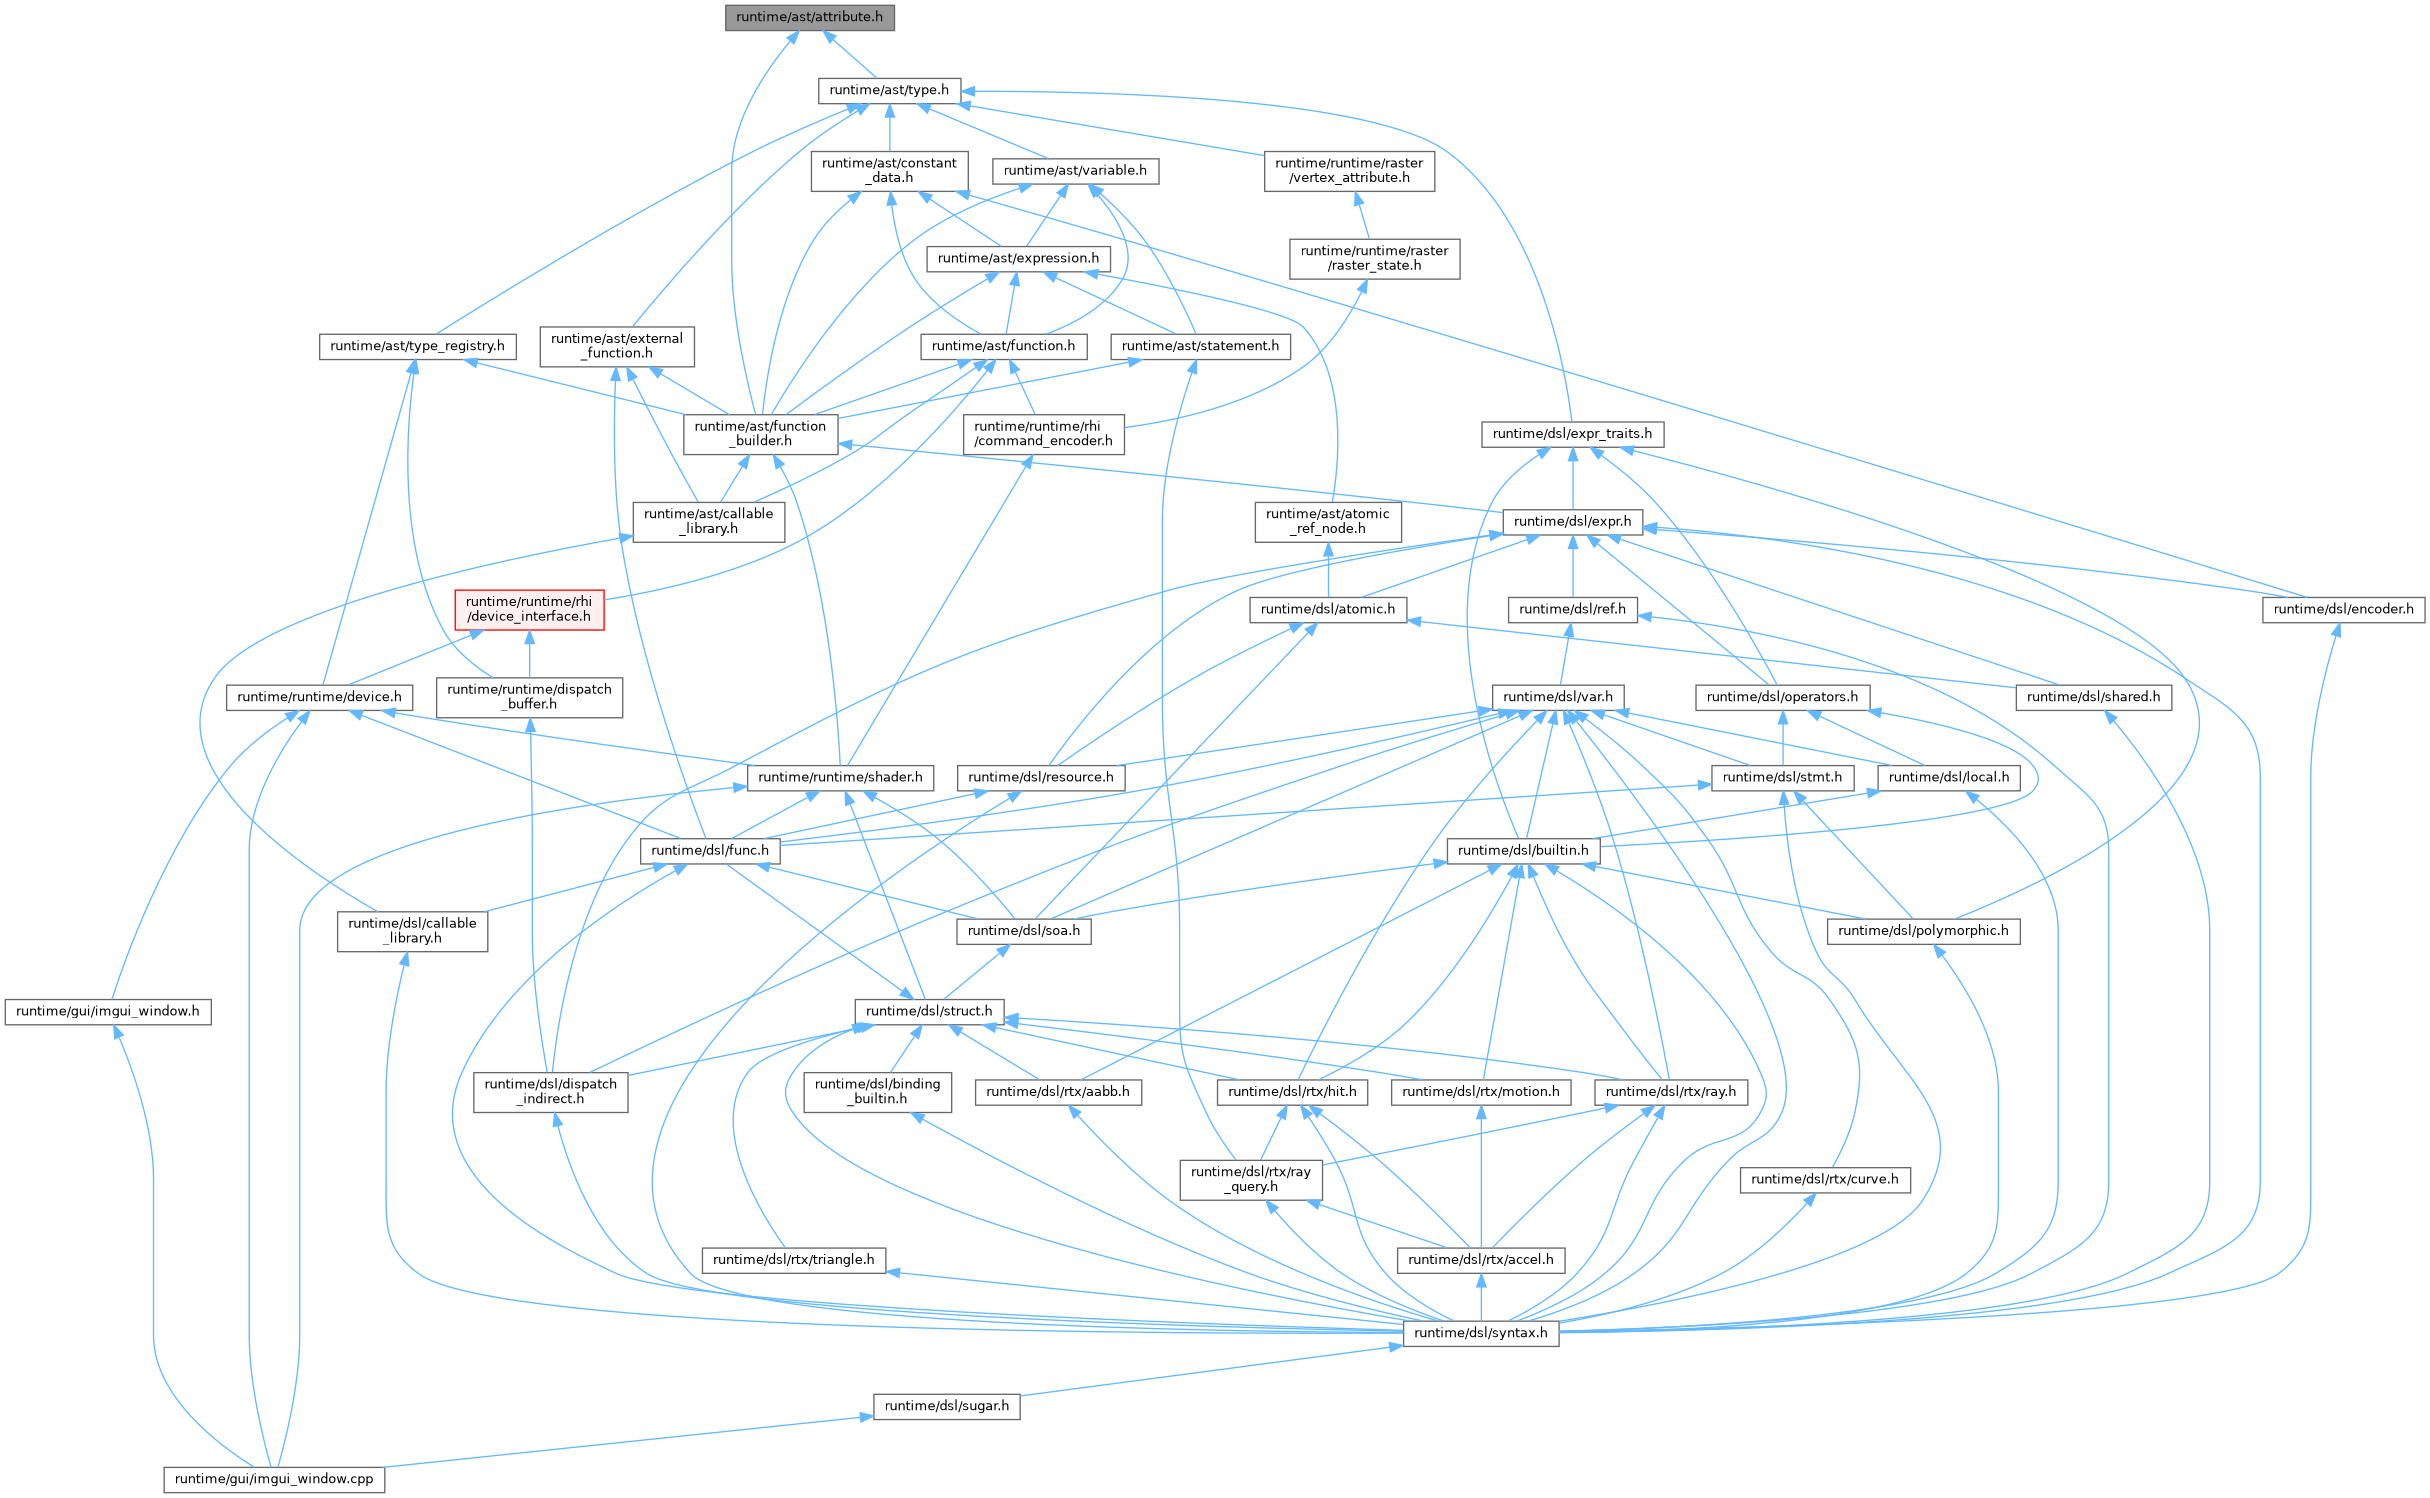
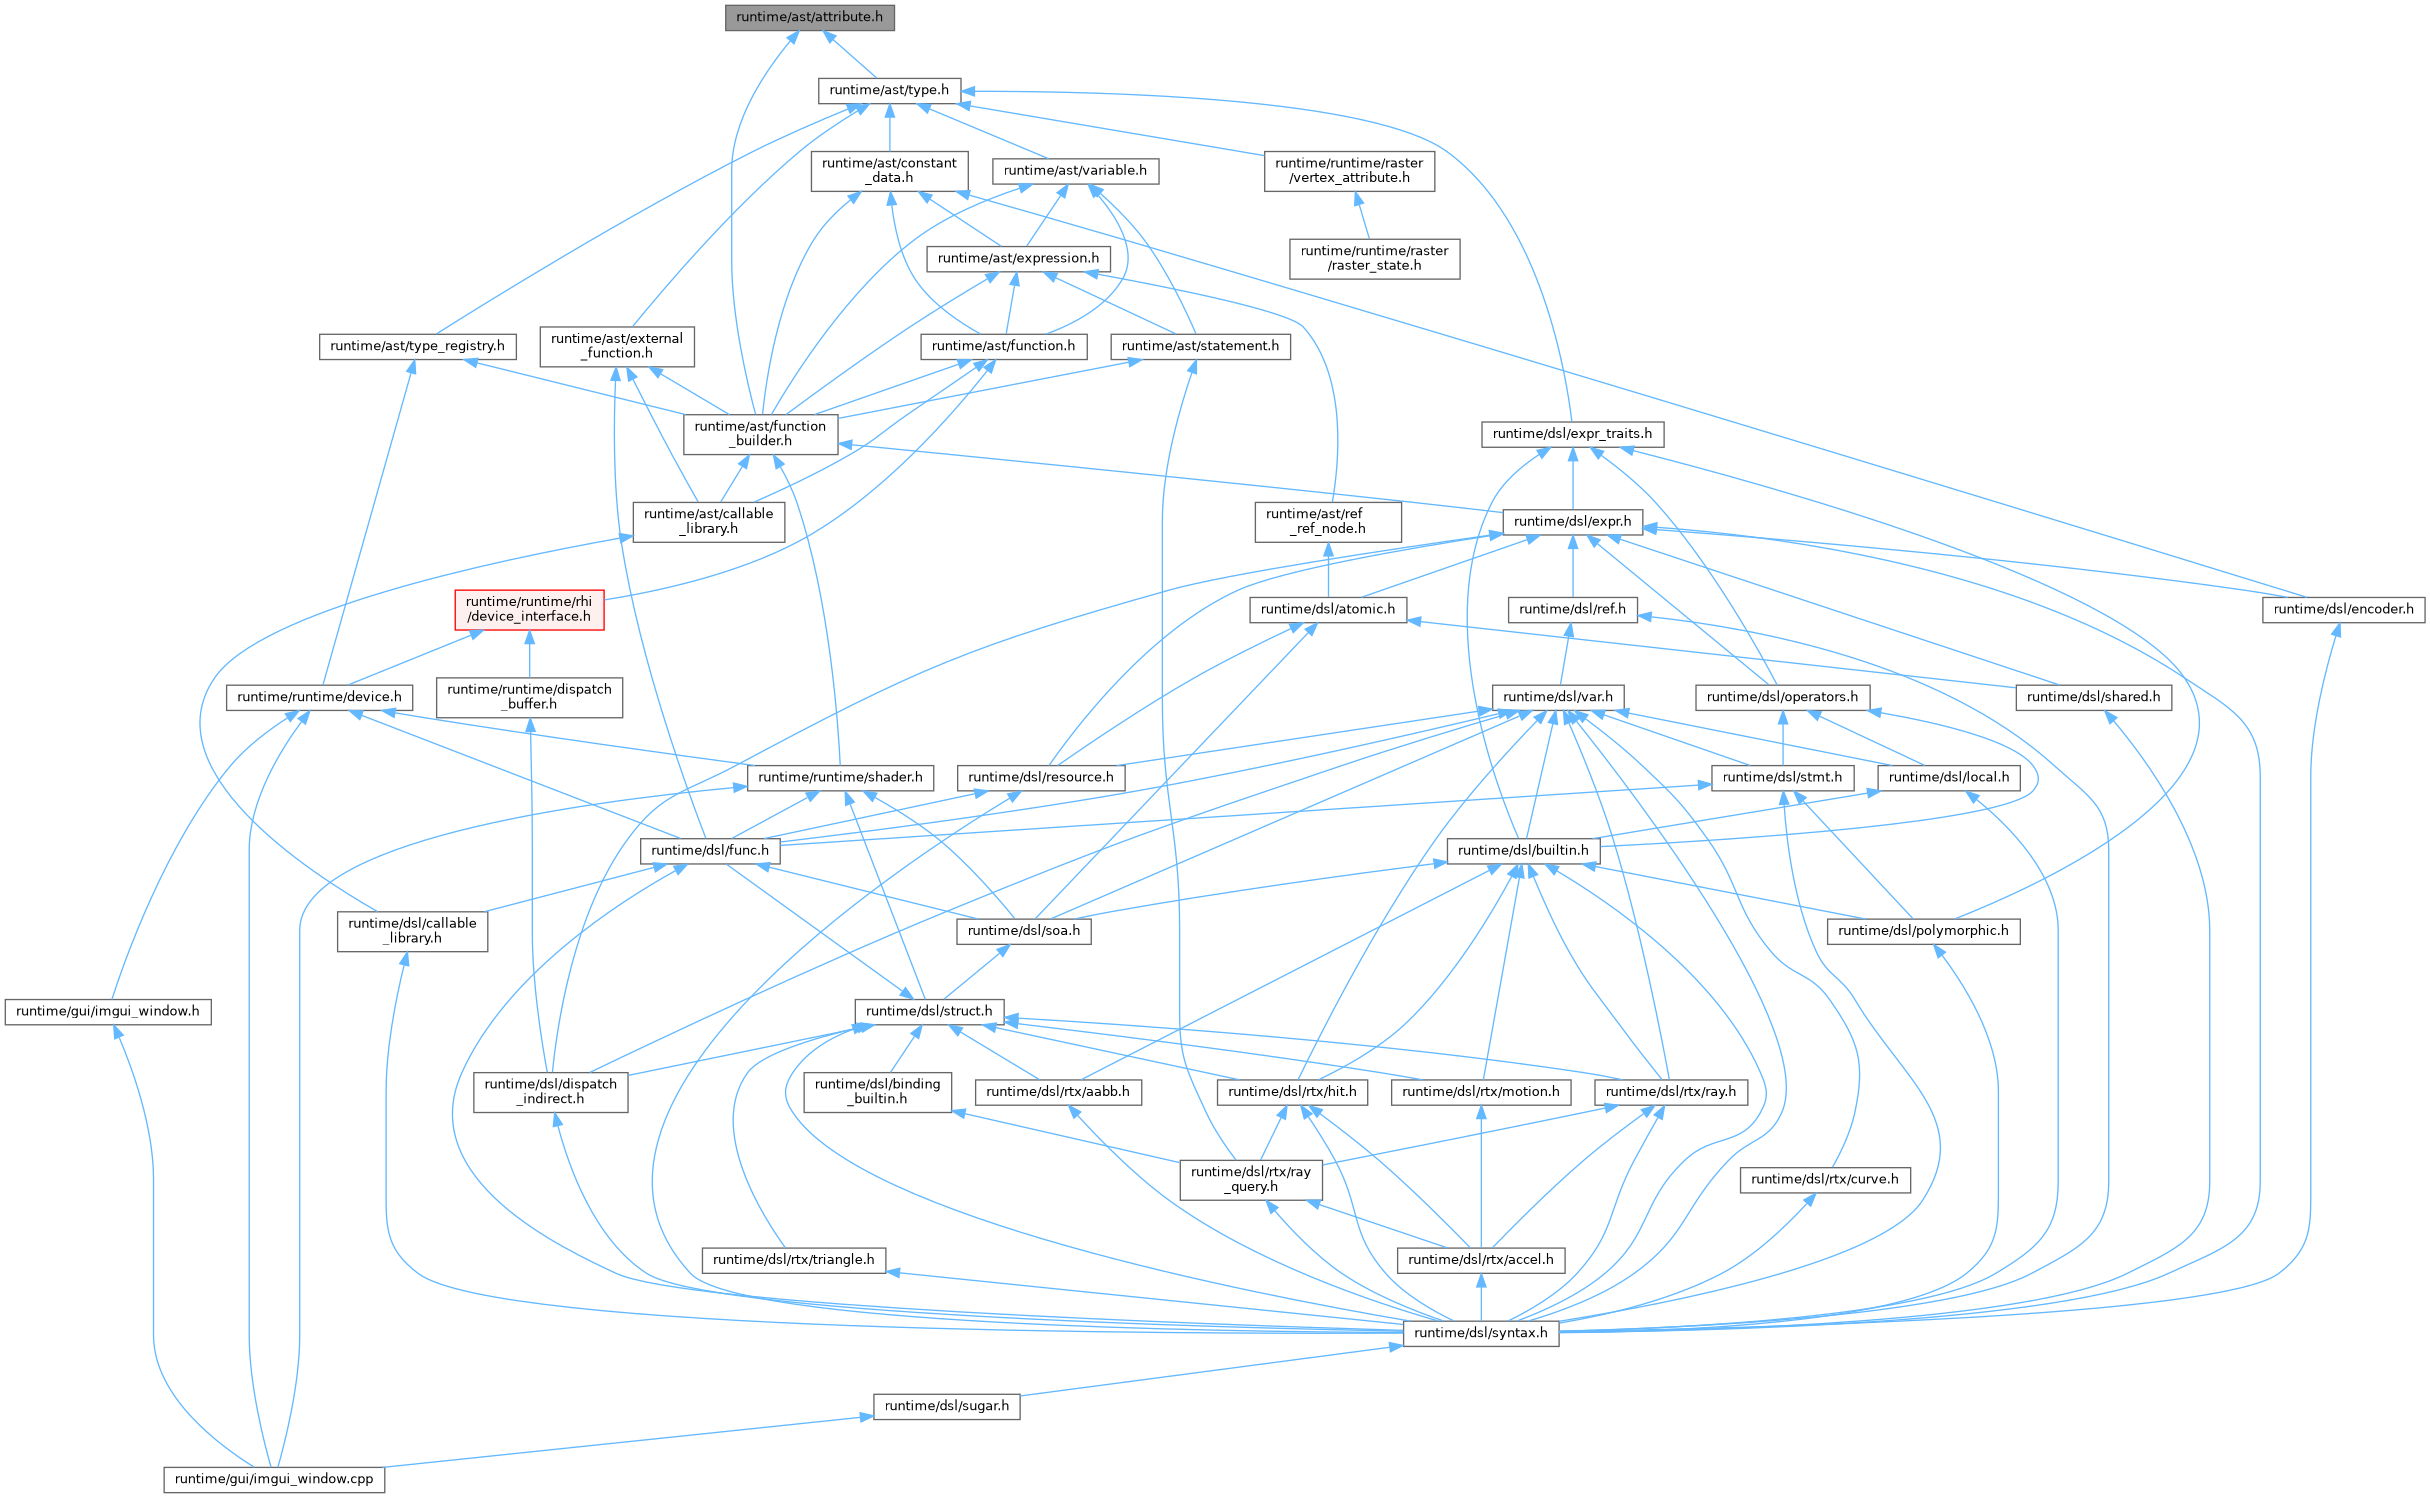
  digraph {
    node [color=grey40 fillcolor=white fontname=Helvetica fontsize=10 shape=box style=filled]
    edge [color=steelblue1 dir=back fontname=Helvetica fontsize=10 labelfontname=Helvetica labelfontsize=10 style=solid]
    n1 [color=gray40 fillcolor=grey60 fontcolor=black height=0.2 label="runtime/ast/attribute.h" width=0.4]
    n2 [height=0.2 label="runtime/ast/function\l_builder.h" width=0.4]
    n3 [height=0.2 label="runtime/ast/type.h" width=0.4]
    n4 [height=0.2 label="runtime/ast/callable\l_library.h" width=0.4]
    n5 [height=0.2 label="runtime/dsl/expr.h" width=0.4]
    n6 [height=0.2 label="runtime/runtime/shader.h" width=0.4]
    n7 [height=0.2 label="runtime/ast/constant\l_data.h" width=0.4]
    n8 [height=0.2 label="runtime/ast/external\l_function.h" width=0.4]
    n9 [height=0.2 label="runtime/ast/type_registry.h" width=0.4]
    n10 [height=0.2 label="runtime/ast/variable.h" width=0.4]
    n11 [height=0.2 label="runtime/dsl/expr_traits.h" width=0.4]
    n12 [height=0.2 label="runtime/runtime/raster\l/vertex_attribute.h" width=0.4]
    n13 [height=0.2 label="runtime/dsl/callable\l_library.h" width=0.4]
    n14 [height=0.2 label="runtime/dsl/syntax.h" width=0.4]
    n15 [height=0.2 label="runtime/dsl/atomic.h" width=0.4]
    n16 [height=0.2 label="runtime/dsl/resource.h" width=0.4]
    n17 [height=0.2 label="runtime/dsl/dispatch\l_indirect.h" width=0.4]
    n18 [height=0.2 label="runtime/dsl/shared.h" width=0.4]
    n19 [height=0.2 label="runtime/dsl/encoder.h" width=0.4]
    n20 [height=0.2 label="runtime/dsl/operators.h" width=0.4]
    n21 [height=0.2 label="runtime/dsl/ref.h" width=0.4]
    n22 [height=0.2 label="runtime/gui/imgui_window.cpp" width=0.4]
    n23 [height=0.2 label="runtime/dsl/soa.h" width=0.4]
    n24 [height=0.2 label="runtime/dsl/func.h" width=0.4]
    n25 [height=0.2 label="runtime/dsl/struct.h" width=0.4]
    n26 [height=0.2 label="runtime/dsl/sugar.h" width=0.4]
    n27 [height=0.2 label="runtime/dsl/builtin.h" width=0.4]
    n28 [height=0.2 label="runtime/dsl/local.h" width=0.4]
    n29 [height=0.2 label="runtime/dsl/stmt.h" width=0.4]
    n30 [height=0.2 label="runtime/dsl/var.h" width=0.4]
    n31 [height=0.2 label="runtime/dsl/binding\l_builtin.h" width=0.4]
    n32 [height=0.2 label="runtime/dsl/rtx/aabb.h" width=0.4]
    n33 [height=0.2 label="runtime/dsl/rtx/hit.h" width=0.4]
    n34 [height=0.2 label="runtime/dsl/rtx/motion.h" width=0.4]
    n35 [height=0.2 label="runtime/dsl/rtx/ray.h" width=0.4]
    n36 [height=0.2 label="runtime/dsl/rtx/triangle.h" width=0.4]
    n37 [height=0.2 label="runtime/dsl/rtx/accel.h" width=0.4]
    n38 [height=0.2 label="runtime/dsl/rtx/ray\l_query.h" width=0.4]
    n39 [height=0.2 label="runtime/dsl/polymorphic.h" width=0.4]
    n40 [height=0.2 label="runtime/dsl/rtx/curve.h" width=0.4]
    n41 [height=0.2 label="runtime/ast/expression.h" width=0.4]
    n42 [height=0.2 label="runtime/ast/function.h" width=0.4]
    n43 [height=0.2 label="runtime/runtime/device.h" width=0.4]
    n44 [height=0.2 label="runtime/runtime/dispatch\l_buffer.h" width=0.4]
    n45 [height=0.2 label="runtime/ast/statement.h" width=0.4]
    n46 [height=0.2 label="runtime/runtime/raster\l/raster_state.h" width=0.4]
-   n47 [height=0.2 label="runtime/ast/atomic\l_ref_node.h" width=0.4]
-   n48 [height=0.2 label="runtime/runtime/rhi\l/command_encoder.h" width=0.4]
+   n47 [height=0.2 label="runtime/ast/ref\l_ref_node.h" width=0.4]
    n49 [color=red fillcolor="#FFF0F0" height=0.2 label="runtime/runtime/rhi\l/device_interface.h" width=0.4]
    n50 [height=0.2 label="runtime/gui/imgui_window.h" width=0.4]
    n1 -> n2
    n1 -> n3
    n2 -> n4
    n2 -> n5
    n2 -> n6
    n3 -> n7
    n3 -> n8
    n3 -> n9
    n3 -> n10
    n3 -> n11
    n3 -> n12
    n4 -> n13
    n5 -> n14
    n5 -> n15
    n5 -> n16
    n5 -> n17
    n5 -> n18
    n5 -> n19
    n5 -> n20
    n5 -> n21
    n6 -> n22
    n6 -> n23
    n6 -> n24
    n6 -> n25
    n7 -> n2
    n7 -> n19
    n7 -> n41
    n7 -> n42
    n8 -> n2
    n8 -> n4
    n8 -> n24
    n9 -> n2
    n9 -> n43
-   n9 -> n44
    n10 -> n2
    n10 -> n41
    n10 -> n42
    n10 -> n45
    n11 -> n5
    n11 -> n20
    n11 -> n27
    n11 -> n39
    n12 -> n46
    n13 -> n14
    n14 -> n26
    n15 -> n16
    n15 -> n18
    n15 -> n23
    n16 -> n14
    n16 -> n24
    n17 -> n14
    n18 -> n14
    n19 -> n14
    n20 -> n27
    n20 -> n28
    n20 -> n29
    n21 -> n14
    n21 -> n30
    n23 -> n25
    n24 -> n13
    n24 -> n14
    n24 -> n23
    n25 -> n14
    n25 -> n17
    n25 -> n24
    n25 -> n31
    n25 -> n32
    n25 -> n33
    n25 -> n34
    n25 -> n35
    n25 -> n36
    n26 -> n22
    n27 -> n14
    n27 -> n23
    n27 -> n32
    n27 -> n33
    n27 -> n34
    n27 -> n35
    n27 -> n39
    n28 -> n14
    n28 -> n27
    n29 -> n14
    n29 -> n24
    n29 -> n39
    n30 -> n14
    n30 -> n16
    n30 -> n17
    n30 -> n23
    n30 -> n24
    n30 -> n27
    n30 -> n28
    n30 -> n29
    n30 -> n33
    n30 -> n35
    n30 -> n40
-   n31 -> n14
+   n31 -> n38
    n32 -> n14
    n33 -> n14
    n33 -> n37
    n33 -> n38
    n34 -> n37
    n35 -> n14
    n35 -> n37
    n35 -> n38
    n36 -> n14
    n37 -> n14
    n38 -> n14
    n38 -> n37
    n39 -> n14
    n40 -> n14
    n41 -> n2
    n41 -> n42
    n41 -> n45
    n41 -> n47
    n42 -> n2
    n42 -> n4
-   n42 -> n48
    n42 -> n49
    n43 -> n6
    n43 -> n22
    n43 -> n24
    n43 -> n50
    n44 -> n17
    n45 -> n2
    n45 -> n38
-   n46 -> n48
    n47 -> n15
-   n48 -> n6
    n49 -> n43
    n49 -> n44
    n50 -> n22
  }
